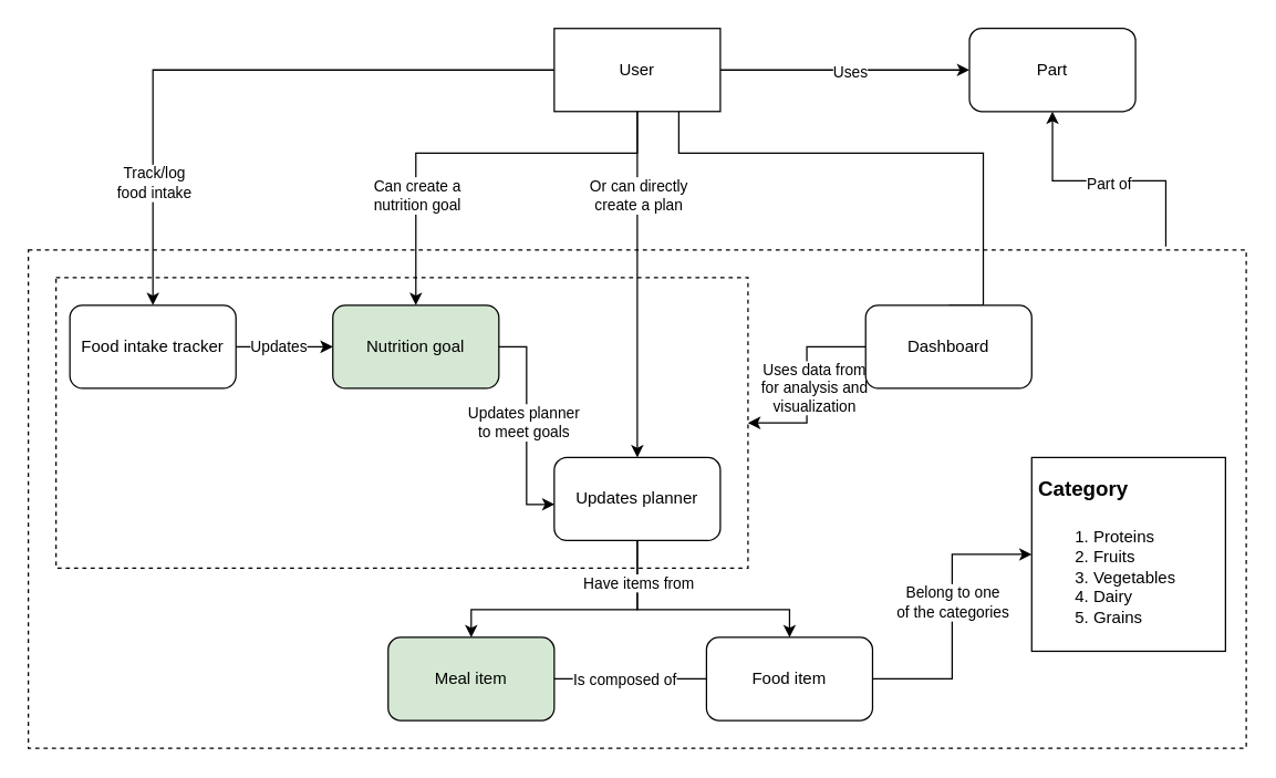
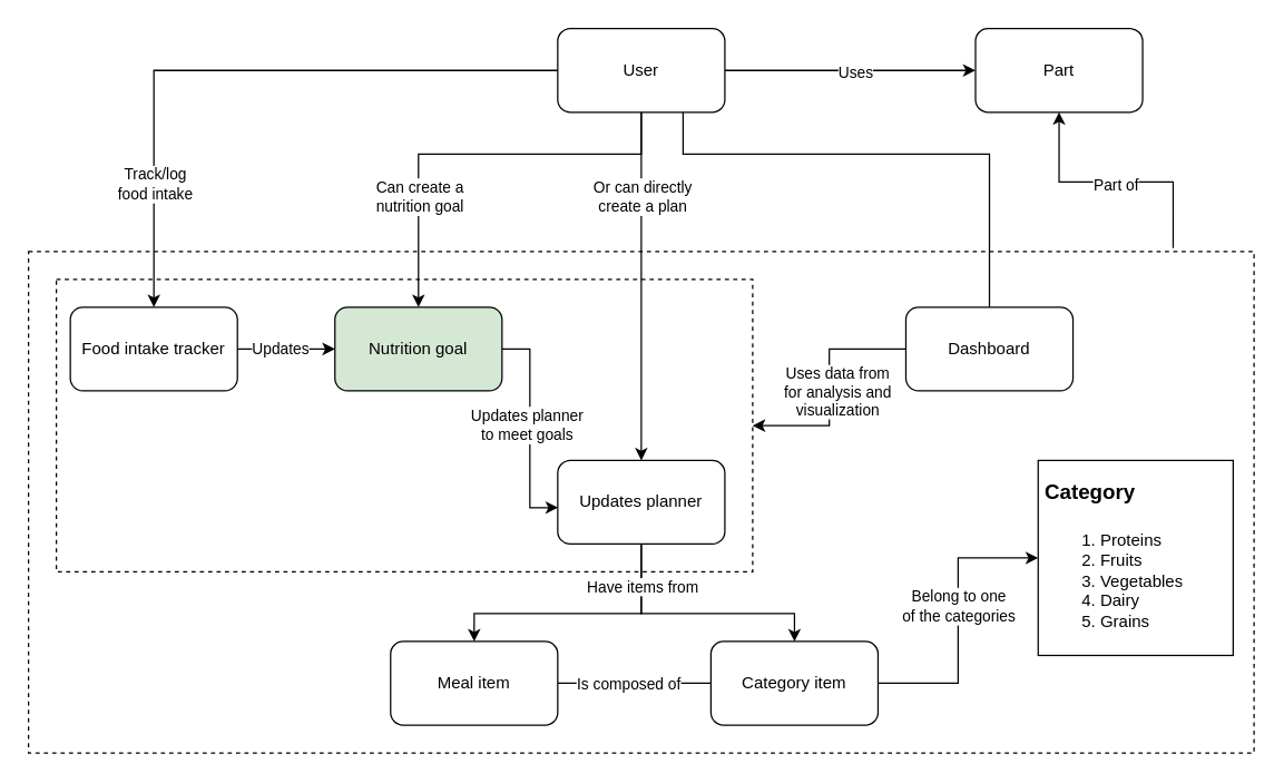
  <mxCell id="0" />
  <mxCell id="1" parent="0" />
  <mxCell id="2" value="" style="rounded=0;whiteSpace=wrap;html=1;fillColor=none;dashed=1;" vertex="1" parent="1"><mxGeometry x="20" y="180" width="880" height="360" as="geometry" /></mxCell>
  <mxCell id="3" value="" style="rounded=0;whiteSpace=wrap;html=1;fillColor=none;dashed=1;" vertex="1" parent="1"><mxGeometry x="40" y="200" width="500" height="210" as="geometry" /></mxCell>
  <mxCell id="4" value="Part" style="rounded=1;whiteSpace=wrap;html=1;" vertex="1" parent="1"><mxGeometry x="700" y="20" width="120" height="60" as="geometry" /></mxCell>
  <mxCell id="5" style="edgeStyle=orthogonalEdgeStyle;rounded=0;orthogonalLoop=1;jettySize=auto;html=1;" edge="1" parent="1" source="14" target="21"><mxGeometry relative="1" as="geometry"><Array as="points"><mxPoint x="460" y="160" /><mxPoint x="460" y="160" /></Array></mxGeometry></mxCell>
  <mxCell id="6" value="Or can directly&lt;br&gt;create a plan" style="edgeLabel;html=1;align=center;verticalAlign=middle;resizable=0;points=[];" vertex="1" connectable="0" parent="5"><mxGeometry x="0.673" y="-3" relative="1" as="geometry"><mxPoint x="3" y="-149" as="offset" /></mxGeometry></mxCell>
  <mxCell id="7" style="edgeStyle=orthogonalEdgeStyle;rounded=0;orthogonalLoop=1;jettySize=auto;html=1;" edge="1" parent="1" source="14" target="24"><mxGeometry relative="1" as="geometry" /></mxCell>
  <mxCell id="8" value="Track/log &lt;br&gt;food intake" style="edgeLabel;html=1;align=center;verticalAlign=middle;resizable=0;points=[];" vertex="1" connectable="0" parent="7"><mxGeometry x="0.432" y="2" relative="1" as="geometry"><mxPoint x="-2" y="42" as="offset" /></mxGeometry></mxCell>
  <mxCell id="9" style="edgeStyle=orthogonalEdgeStyle;rounded=0;orthogonalLoop=1;jettySize=auto;html=1;" edge="1" parent="1" source="14" target="4"><mxGeometry relative="1" as="geometry" /></mxCell>
  <mxCell id="10" value="Uses" style="edgeLabel;html=1;align=center;verticalAlign=middle;resizable=0;points=[];" vertex="1" connectable="0" parent="9"><mxGeometry x="0.033" y="-1" relative="1" as="geometry"><mxPoint as="offset" /></mxGeometry></mxCell>
  <mxCell id="11" style="edgeStyle=orthogonalEdgeStyle;rounded=0;orthogonalLoop=1;jettySize=auto;html=1;exitX=0.75;exitY=1;exitDx=0;exitDy=0;entryX=0.5;entryY=0;entryDx=0;entryDy=0;endArrow=none;" edge="1" parent="1" source="14" target="17"><mxGeometry relative="1" as="geometry"><Array as="points"><mxPoint x="490" y="110" /><mxPoint x="710" y="110" /></Array></mxGeometry></mxCell>
  <mxCell id="12" style="edgeStyle=orthogonalEdgeStyle;rounded=0;orthogonalLoop=1;jettySize=auto;html=1;exitX=0.5;exitY=1;exitDx=0;exitDy=0;entryX=0.5;entryY=0;entryDx=0;entryDy=0;" edge="1" parent="1" source="14" target="25"><mxGeometry relative="1" as="geometry"><Array as="points"><mxPoint x="460" y="110" /><mxPoint x="300" y="110" /></Array></mxGeometry></mxCell>
  <mxCell id="13" value="&lt;div&gt;Can create a&lt;/div&gt;&lt;div&gt;nutrition goal&lt;/div&gt;" style="edgeLabel;html=1;align=center;verticalAlign=middle;resizable=0;points=[];" vertex="1" connectable="0" parent="12"><mxGeometry x="0.498" relative="1" as="geometry"><mxPoint y="-5" as="offset" /></mxGeometry></mxCell>
- <mxCell id="14" value="User" style="whiteSpace=wrap;html=1;rounded=0;" vertex="1" parent="1"><mxGeometry x="400" y="20" width="120" height="60" as="geometry" /></mxCell>
+ <mxCell id="14" value="User" style="rounded=1;whiteSpace=wrap;html=1;" vertex="1" parent="1"><mxGeometry x="400" y="20" width="120" height="60" as="geometry" /></mxCell>
  <mxCell id="15" style="edgeStyle=orthogonalEdgeStyle;rounded=0;orthogonalLoop=1;jettySize=auto;html=1;entryX=1;entryY=0.5;entryDx=0;entryDy=0;" edge="1" parent="1" source="17" target="3"><mxGeometry relative="1" as="geometry" /></mxCell>
  <mxCell id="16" value="Uses data from&lt;br&gt;for analysis and&lt;br&gt;visualization" style="edgeLabel;html=1;align=center;verticalAlign=middle;resizable=0;points=[];" vertex="1" connectable="0" parent="15"><mxGeometry x="0.047" relative="1" as="geometry"><mxPoint x="5" y="-1" as="offset" /></mxGeometry></mxCell>
- <mxCell id="17" value="Dashboard" style="rounded=1;whiteSpace=wrap;html=1;" vertex="1" parent="1"><mxGeometry x="625" y="220" width="120" height="60" as="geometry" /></mxCell>
+ <mxCell id="17" value="Dashboard" style="rounded=1;whiteSpace=wrap;html=1;" vertex="1" parent="1"><mxGeometry x="650" y="220" width="120" height="60" as="geometry" /></mxCell>
  <mxCell id="18" style="edgeStyle=orthogonalEdgeStyle;rounded=0;orthogonalLoop=1;jettySize=auto;html=1;entryX=0.5;entryY=0;entryDx=0;entryDy=0;" edge="1" parent="1" source="21" target="32"><mxGeometry relative="1" as="geometry"><Array as="points"><mxPoint x="460" y="440" /><mxPoint x="340" y="440" /></Array></mxGeometry></mxCell>
  <mxCell id="19" style="edgeStyle=orthogonalEdgeStyle;rounded=0;orthogonalLoop=1;jettySize=auto;html=1;exitX=0.5;exitY=1;exitDx=0;exitDy=0;" edge="1" parent="1" source="21" target="35"><mxGeometry relative="1" as="geometry"><Array as="points"><mxPoint x="460" y="440" /><mxPoint x="570" y="440" /></Array></mxGeometry></mxCell>
  <mxCell id="20" value="Have items from" style="edgeLabel;html=1;align=center;verticalAlign=middle;resizable=0;points=[];" vertex="1" connectable="0" parent="19"><mxGeometry x="-0.864" relative="1" as="geometry"><mxPoint y="18" as="offset" /></mxGeometry></mxCell>
  <mxCell id="21" value="Updates planner" style="rounded=1;whiteSpace=wrap;html=1;" vertex="1" parent="1"><mxGeometry x="400" y="330" width="120" height="60" as="geometry" /></mxCell>
  <mxCell id="22" style="edgeStyle=orthogonalEdgeStyle;rounded=0;orthogonalLoop=1;jettySize=auto;html=1;entryX=0;entryY=0.5;entryDx=0;entryDy=0;" edge="1" parent="1" source="24" target="25"><mxGeometry relative="1" as="geometry" /></mxCell>
  <mxCell id="23" value="Updates" style="edgeLabel;html=1;align=center;verticalAlign=middle;resizable=0;points=[];" vertex="1" connectable="0" parent="22"><mxGeometry x="-0.145" y="1" relative="1" as="geometry"><mxPoint as="offset" /></mxGeometry></mxCell>
  <mxCell id="24" value="Food intake tracker" style="rounded=1;whiteSpace=wrap;html=1;" vertex="1" parent="1"><mxGeometry x="50" y="220" width="120" height="60" as="geometry" /></mxCell>
  <mxCell id="25" value="Nutrition goal" style="rounded=1;whiteSpace=wrap;html=1;fillColor=#d5e8d4;" vertex="1" parent="1"><mxGeometry x="240" y="220" width="120" height="60" as="geometry" /></mxCell>
  <mxCell id="26" style="edgeStyle=orthogonalEdgeStyle;rounded=0;orthogonalLoop=1;jettySize=auto;html=1;entryX=0.5;entryY=1;entryDx=0;entryDy=0;exitX=0.934;exitY=-0.007;exitDx=0;exitDy=0;exitPerimeter=0;" edge="1" parent="1" source="2" target="4"><mxGeometry relative="1" as="geometry"><mxPoint x="741" y="180" as="sourcePoint" /></mxGeometry></mxCell>
  <mxCell id="27" value="Part of" style="edgeLabel;html=1;align=center;verticalAlign=middle;resizable=0;points=[];" vertex="1" connectable="0" parent="26"><mxGeometry x="-0.024" y="1" relative="1" as="geometry"><mxPoint x="-1" y="1" as="offset" /></mxGeometry></mxCell>
  <mxCell id="28" style="edgeStyle=orthogonalEdgeStyle;rounded=0;orthogonalLoop=1;jettySize=auto;html=1;entryX=0.002;entryY=0.565;entryDx=0;entryDy=0;entryPerimeter=0;" edge="1" parent="1" source="25" target="21"><mxGeometry relative="1" as="geometry" /></mxCell>
  <mxCell id="29" value="Updates planner&lt;br&gt;to meet goals" style="edgeLabel;html=1;align=center;verticalAlign=middle;resizable=0;points=[];" vertex="1" connectable="0" parent="28"><mxGeometry x="-0.035" y="-3" relative="1" as="geometry"><mxPoint as="offset" /></mxGeometry></mxCell>
  <mxCell id="30" style="edgeStyle=orthogonalEdgeStyle;rounded=0;orthogonalLoop=1;jettySize=auto;html=1;endArrow=none;" edge="1" parent="1" source="32" target="35"><mxGeometry relative="1" as="geometry" /></mxCell>
  <mxCell id="31" value="Is composed of" style="edgeLabel;html=1;align=center;verticalAlign=middle;resizable=0;points=[];" vertex="1" connectable="0" parent="30"><mxGeometry x="-0.001" y="-3" relative="1" as="geometry"><mxPoint x="-5" y="-3" as="offset" /></mxGeometry></mxCell>
- <mxCell id="32" value="Meal item" style="rounded=1;whiteSpace=wrap;html=1;fillColor=#d5e8d4;" vertex="1" parent="1"><mxGeometry x="280" y="460" width="120" height="60" as="geometry" /></mxCell>
+ <mxCell id="32" value="Meal item" style="rounded=1;whiteSpace=wrap;html=1;" vertex="1" parent="1"><mxGeometry x="280" y="460" width="120" height="60" as="geometry" /></mxCell>
  <mxCell id="33" style="edgeStyle=orthogonalEdgeStyle;rounded=0;orthogonalLoop=1;jettySize=auto;html=1;entryX=0;entryY=0.5;entryDx=0;entryDy=0;" edge="1" parent="1" source="35" target="36"><mxGeometry relative="1" as="geometry" /></mxCell>
  <mxCell id="34" value="Belong to one&lt;br&gt;of the categories" style="edgeLabel;html=1;align=center;verticalAlign=middle;resizable=0;points=[];" vertex="1" connectable="0" parent="33"><mxGeometry x="0.099" y="-1" relative="1" as="geometry"><mxPoint x="-1" as="offset" /></mxGeometry></mxCell>
- <mxCell id="35" value="Food item" style="rounded=1;whiteSpace=wrap;html=1;" vertex="1" parent="1"><mxGeometry x="510" y="460" width="120" height="60" as="geometry" /></mxCell>
+ <mxCell id="35" value="Category item" style="rounded=1;whiteSpace=wrap;html=1;" vertex="1" parent="1"><mxGeometry x="510" y="460" width="120" height="60" as="geometry" /></mxCell>
  <mxCell id="36" value="&lt;h1&gt;&lt;font style=&quot;font-size: 15px;&quot;&gt;Category&lt;/font&gt;&lt;/h1&gt;&lt;p&gt;&lt;/p&gt;&lt;ol&gt;&lt;li&gt;Proteins&lt;/li&gt;&lt;li&gt;Fruits&lt;/li&gt;&lt;li&gt;Vegetables&lt;/li&gt;&lt;li&gt;Dairy&lt;/li&gt;&lt;li&gt;Grains&lt;/li&gt;&lt;/ol&gt;&lt;p&gt;&lt;/p&gt;" style="text;html=1;strokeColor=default;fillColor=none;spacing=5;spacingTop=-20;whiteSpace=wrap;overflow=hidden;rounded=0;" vertex="1" parent="1"><mxGeometry x="745" y="330" width="140" height="140" as="geometry" /></mxCell>
